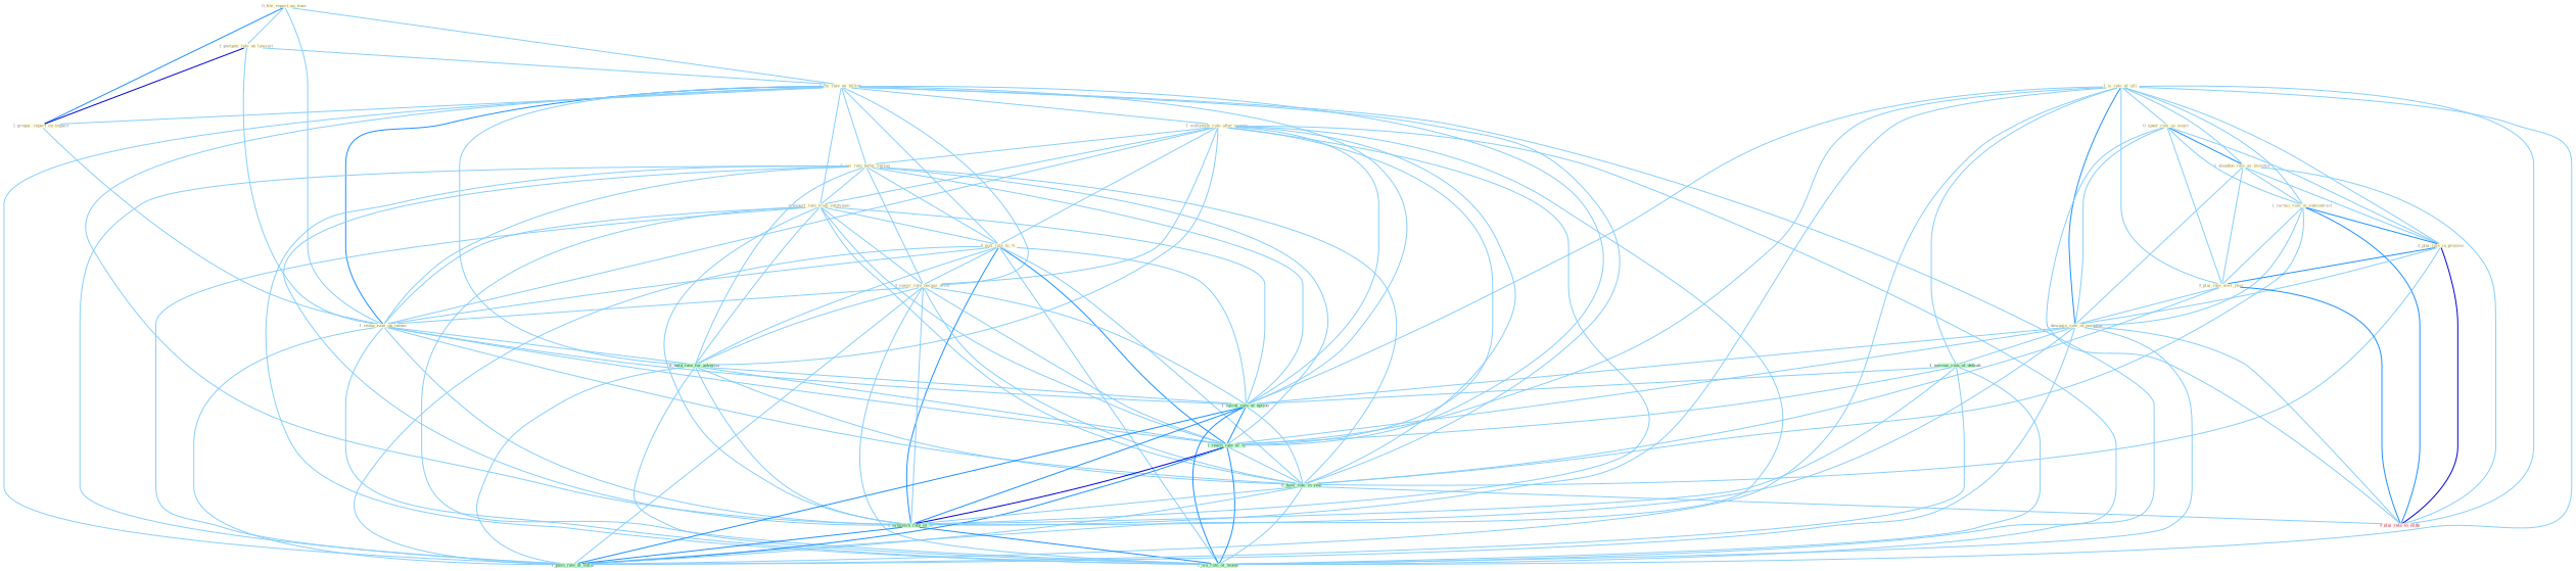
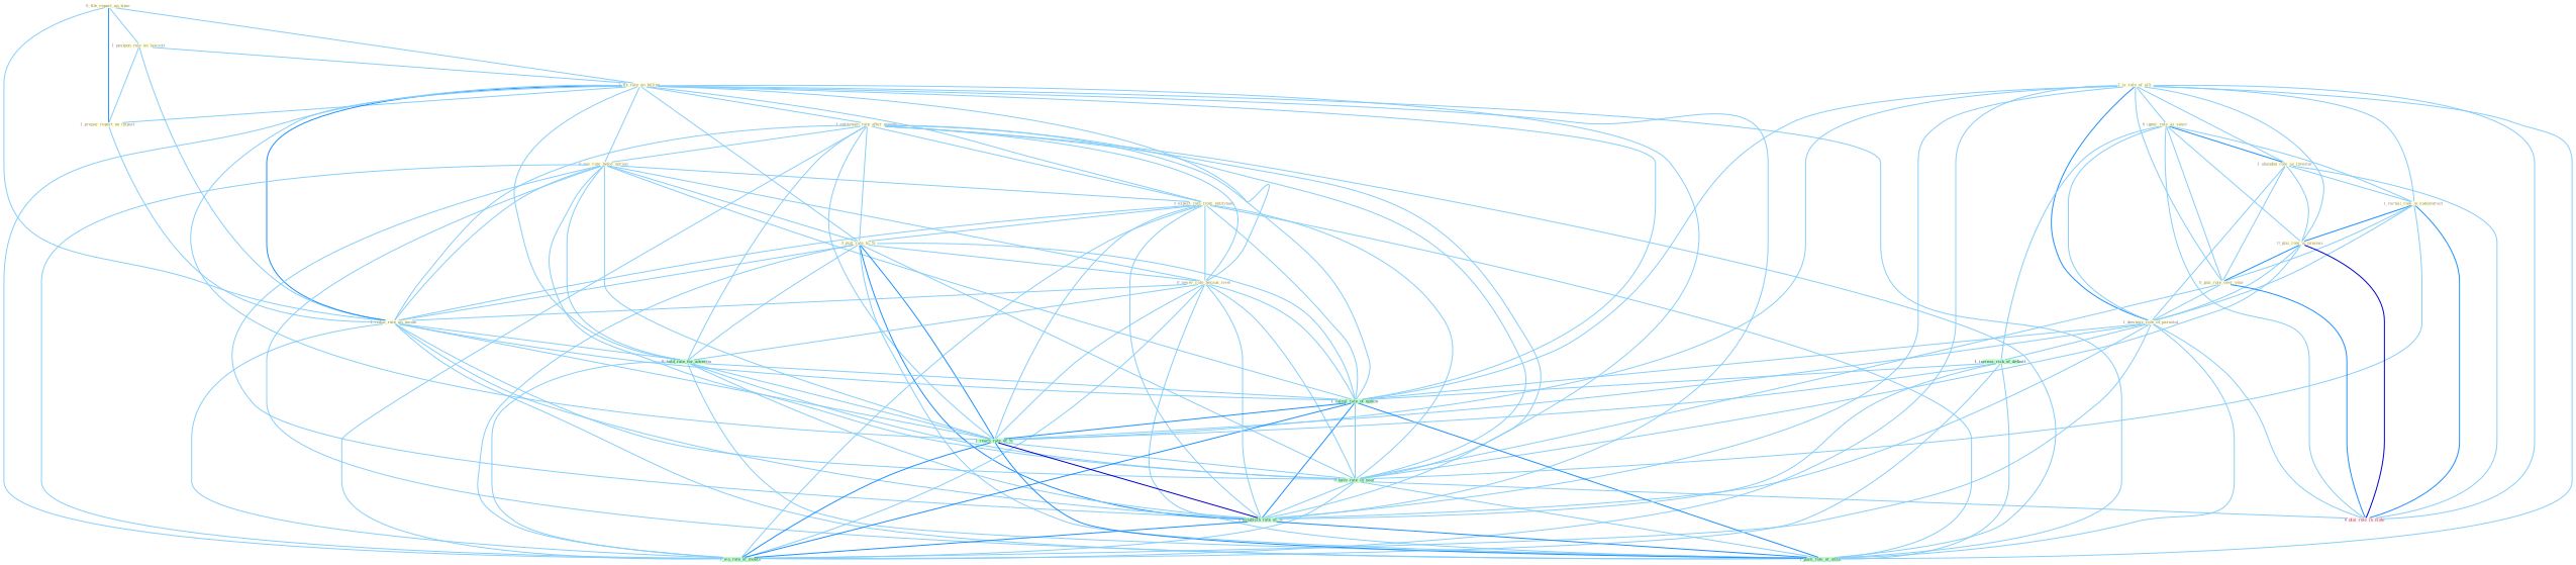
  graph {
    node [color="#ffffe0" fixedsize=true fontcolor="#8b7d6b" fontsize=4 shape=polygon style=filled]
    edge [color="#87cefa" w=1]
    "0_file_report_on_time " [height=.06 width=.5]
    "1_postpon_rule_on_lawsuit " [height=.06 width=.5]
    "1_fix_rate_on_billion " [height=.06 width=.5]
    "1_is_role_of_alli " [height=.06 width=.5]
    "0_ignor_role_as_sourc " [height=.06 width=.5]
    "1_abandon_role_as_investor " [height=.06 width=.5]
    "1_entitynam_rate_after_expens " [height=.06 width=.5]
    "0_eas_rate_befor_spring " [height=.06 width=.5]
    "1_curtail_role_in_subcontract " [height=.06 width=.5]
    "0_expect_rate_from_entitynam " [height=.06 width=.5]
-   "0_plai_role_in_process " [height=.06 width=.5 label="3_plai_role_in_process"]
+   "0_plai_role_in_process " [height=.06 width=.5]
    "0_plai_role_over_year " [height=.06 width=.5]
    "1_downsiz_role_of_parastat " [height=.06 width=.5]
    "0_pull_rate_to_% " [height=.06 width=.5]
    "1_prepar_report_on_impact " [height=.06 width=.5]
    "0_lower_rate_becaus_level " [height=.06 width=.5]
    "1_reduc_rate_on_incom " [height=.06 width=.5]
    "0_plai_role_in_slide " [color="#fff0f5" fontcolor="#b22222" height=.06 width=.5]
    "0_hold_rate_for_advertis " [color="#BDFCC9" fontcolor="#2f4f4f" height=.06 width=.5]
    "1_calcul_rate_of_option " [color="#BDFCC9" fontcolor="#2f4f4f" height=.06 width=.5]
    "1_reach_rate_of_% " [color="#BDFCC9" fontcolor="#2f4f4f" height=.06 width=.5]
    "0_have_rate_in_year " [color="#BDFCC9" fontcolor="#2f4f4f" height=.06 width=.5]
    "1_establish_rate_of_% " [color="#BDFCC9" fontcolor="#2f4f4f" height=.06 width=.5]
    "1_push_rate_of_inflat " [color="#BDFCC9" fontcolor="#2f4f4f" height=.06 width=.5]
    "1_wa_rate_of_month " [color="#BDFCC9" fontcolor="#2f4f4f" height=.06 width=.5]
    "1_increas_risk_of_default " [color="#BDFCC9" fontcolor="#2f4f4f" height=.06 width=.5]
    subgraph sub_1 {
      "0_file_report_on_time "
      "1_postpon_rule_on_lawsuit "
      "1_fix_rate_on_billion "
      "1_is_role_of_alli "
      "0_ignor_role_as_sourc "
      "1_abandon_role_as_investor "
      "1_entitynam_rate_after_expens "
      "0_eas_rate_befor_spring "
      "1_curtail_role_in_subcontract "
      "0_expect_rate_from_entitynam "
      "0_plai_role_in_process "
      "0_plai_role_over_year "
      "1_downsiz_role_of_parastat "
      "0_pull_rate_to_% "
      "1_prepar_report_on_impact "
      "0_lower_rate_becaus_level "
      "1_reduc_rate_on_incom "
    }
    subgraph sub_2 {
      "0_plai_role_in_slide "
    }
    "0_file_report_on_time " -- "1_postpon_rule_on_lawsuit "
    "0_file_report_on_time " -- "1_fix_rate_on_billion "
    "0_file_report_on_time " -- "1_prepar_report_on_impact " [color="#1e90ff" w=2]
    "0_file_report_on_time " -- "1_reduc_rate_on_incom "
    "1_postpon_rule_on_lawsuit " -- "1_fix_rate_on_billion "
-   "1_postpon_rule_on_lawsuit " -- "1_prepar_report_on_impact " [color="#0000cd"]
+   "1_postpon_rule_on_lawsuit " -- "1_prepar_report_on_impact "
    "1_postpon_rule_on_lawsuit " -- "1_reduc_rate_on_incom "
    "1_fix_rate_on_billion " -- "1_entitynam_rate_after_expens "
    "1_fix_rate_on_billion " -- "0_eas_rate_befor_spring "
    "1_fix_rate_on_billion " -- "0_expect_rate_from_entitynam "
    "1_fix_rate_on_billion " -- "0_pull_rate_to_% "
    "1_fix_rate_on_billion " -- "1_prepar_report_on_impact "
    "1_fix_rate_on_billion " -- "0_lower_rate_becaus_level "
    "1_fix_rate_on_billion " -- "1_reduc_rate_on_incom " [color="#1e90ff" w=2]
    "1_fix_rate_on_billion " -- "0_hold_rate_for_advertis "
    "1_fix_rate_on_billion " -- "1_calcul_rate_of_option "
    "1_fix_rate_on_billion " -- "1_reach_rate_of_% "
    "1_fix_rate_on_billion " -- "0_have_rate_in_year "
    "1_fix_rate_on_billion " -- "1_establish_rate_of_% "
    "1_fix_rate_on_billion " -- "1_push_rate_of_inflat "
    "1_fix_rate_on_billion " -- "1_wa_rate_of_month "
    "1_is_role_of_alli " -- "0_ignor_role_as_sourc "
    "1_is_role_of_alli " -- "1_abandon_role_as_investor "
    "1_is_role_of_alli " -- "1_curtail_role_in_subcontract "
    "1_is_role_of_alli " -- "0_plai_role_in_process "
    "1_is_role_of_alli " -- "0_plai_role_over_year "
    "1_is_role_of_alli " -- "1_downsiz_role_of_parastat " [color="#1e90ff" w=2]
    "1_is_role_of_alli " -- "0_plai_role_in_slide "
    "1_is_role_of_alli " -- "1_calcul_rate_of_option "
    "1_is_role_of_alli " -- "1_reach_rate_of_% "
    "1_is_role_of_alli " -- "1_establish_rate_of_% "
    "1_is_role_of_alli " -- "1_push_rate_of_inflat "
    "1_is_role_of_alli " -- "1_wa_rate_of_month "
-   "1_is_role_of_alli " -- "1_increas_risk_of_default "
+   "0_ignor_role_as_sourc " -- "1_increas_risk_of_default "
    "0_ignor_role_as_sourc " -- "1_abandon_role_as_investor " [color="#1e90ff" w=2]
    "0_ignor_role_as_sourc " -- "1_curtail_role_in_subcontract "
    "0_ignor_role_as_sourc " -- "0_plai_role_in_process "
    "0_ignor_role_as_sourc " -- "0_plai_role_over_year "
    "0_ignor_role_as_sourc " -- "1_downsiz_role_of_parastat "
    "0_ignor_role_as_sourc " -- "0_plai_role_in_slide "
    "1_abandon_role_as_investor " -- "1_curtail_role_in_subcontract "
    "1_abandon_role_as_investor " -- "0_plai_role_in_process "
    "1_abandon_role_as_investor " -- "0_plai_role_over_year "
    "1_abandon_role_as_investor " -- "1_downsiz_role_of_parastat "
    "1_abandon_role_as_investor " -- "0_plai_role_in_slide "
    "1_entitynam_rate_after_expens " -- "0_eas_rate_befor_spring "
    "1_entitynam_rate_after_expens " -- "0_expect_rate_from_entitynam "
    "1_entitynam_rate_after_expens " -- "0_pull_rate_to_% "
    "1_entitynam_rate_after_expens " -- "0_lower_rate_becaus_level "
    "1_entitynam_rate_after_expens " -- "1_reduc_rate_on_incom "
    "1_entitynam_rate_after_expens " -- "0_hold_rate_for_advertis "
    "1_entitynam_rate_after_expens " -- "1_calcul_rate_of_option "
    "1_entitynam_rate_after_expens " -- "1_reach_rate_of_% "
    "1_entitynam_rate_after_expens " -- "0_have_rate_in_year "
    "1_entitynam_rate_after_expens " -- "1_establish_rate_of_% "
    "1_entitynam_rate_after_expens " -- "1_push_rate_of_inflat "
    "1_entitynam_rate_after_expens " -- "1_wa_rate_of_month "
    "0_eas_rate_befor_spring " -- "0_expect_rate_from_entitynam "
    "0_eas_rate_befor_spring " -- "0_pull_rate_to_% "
    "0_eas_rate_befor_spring " -- "0_lower_rate_becaus_level "
    "0_eas_rate_befor_spring " -- "1_reduc_rate_on_incom "
    "0_eas_rate_befor_spring " -- "0_hold_rate_for_advertis "
    "0_eas_rate_befor_spring " -- "1_calcul_rate_of_option "
    "0_eas_rate_befor_spring " -- "1_reach_rate_of_% "
    "0_eas_rate_befor_spring " -- "0_have_rate_in_year "
    "0_eas_rate_befor_spring " -- "1_establish_rate_of_% "
    "0_eas_rate_befor_spring " -- "1_push_rate_of_inflat "
    "0_eas_rate_befor_spring " -- "1_wa_rate_of_month "
    "1_curtail_role_in_subcontract " -- "0_plai_role_in_process " [color="#1e90ff" w=2]
    "1_curtail_role_in_subcontract " -- "0_plai_role_over_year "
    "1_curtail_role_in_subcontract " -- "1_downsiz_role_of_parastat "
    "1_curtail_role_in_subcontract " -- "0_plai_role_in_slide " [color="#1e90ff" w=2]
    "1_curtail_role_in_subcontract " -- "0_have_rate_in_year "
    "0_expect_rate_from_entitynam " -- "0_pull_rate_to_% "
    "0_expect_rate_from_entitynam " -- "0_lower_rate_becaus_level "
    "0_expect_rate_from_entitynam " -- "1_reduc_rate_on_incom "
-   "0_expect_rate_from_entitynam " -- "0_hold_rate_for_advertis "
    "0_expect_rate_from_entitynam " -- "1_calcul_rate_of_option "
    "0_expect_rate_from_entitynam " -- "1_reach_rate_of_% "
    "0_expect_rate_from_entitynam " -- "0_have_rate_in_year "
    "0_expect_rate_from_entitynam " -- "1_establish_rate_of_% "
    "0_expect_rate_from_entitynam " -- "1_push_rate_of_inflat "
    "0_expect_rate_from_entitynam " -- "1_wa_rate_of_month "
    "0_plai_role_in_process " -- "0_plai_role_over_year " [color="#1e90ff" w=2]
    "0_plai_role_in_process " -- "1_downsiz_role_of_parastat "
    "0_plai_role_in_process " -- "0_plai_role_in_slide " [color="#0000cd" w=3]
    "0_plai_role_in_process " -- "0_have_rate_in_year "
    "0_plai_role_over_year " -- "1_downsiz_role_of_parastat "
    "0_plai_role_over_year " -- "0_plai_role_in_slide " [color="#1e90ff" w=2]
    "0_plai_role_over_year " -- "0_have_rate_in_year "
    "1_downsiz_role_of_parastat " -- "0_plai_role_in_slide "
    "1_downsiz_role_of_parastat " -- "1_calcul_rate_of_option "
    "1_downsiz_role_of_parastat " -- "1_reach_rate_of_% "
    "1_downsiz_role_of_parastat " -- "1_establish_rate_of_% "
    "1_downsiz_role_of_parastat " -- "1_push_rate_of_inflat "
    "1_downsiz_role_of_parastat " -- "1_wa_rate_of_month "
    "1_downsiz_role_of_parastat " -- "1_increas_risk_of_default "
    "0_pull_rate_to_% " -- "0_lower_rate_becaus_level "
    "0_pull_rate_to_% " -- "1_reduc_rate_on_incom "
    "0_pull_rate_to_% " -- "0_hold_rate_for_advertis "
    "0_pull_rate_to_% " -- "1_calcul_rate_of_option "
    "0_pull_rate_to_% " -- "1_reach_rate_of_% " [color="#1e90ff" w=2]
    "0_pull_rate_to_% " -- "0_have_rate_in_year "
    "0_pull_rate_to_% " -- "1_establish_rate_of_% " [color="#1e90ff" w=2]
    "0_pull_rate_to_% " -- "1_push_rate_of_inflat "
    "0_pull_rate_to_% " -- "1_wa_rate_of_month "
    "1_prepar_report_on_impact " -- "1_reduc_rate_on_incom "
    "0_lower_rate_becaus_level " -- "1_reduc_rate_on_incom "
    "0_lower_rate_becaus_level " -- "0_hold_rate_for_advertis "
    "0_lower_rate_becaus_level " -- "1_calcul_rate_of_option "
    "0_lower_rate_becaus_level " -- "1_reach_rate_of_% "
    "0_lower_rate_becaus_level " -- "0_have_rate_in_year "
    "0_lower_rate_becaus_level " -- "1_establish_rate_of_% "
    "0_lower_rate_becaus_level " -- "1_push_rate_of_inflat "
    "0_lower_rate_becaus_level " -- "1_wa_rate_of_month "
    "1_reduc_rate_on_incom " -- "0_hold_rate_for_advertis "
    "1_reduc_rate_on_incom " -- "1_calcul_rate_of_option "
    "1_reduc_rate_on_incom " -- "1_reach_rate_of_% "
    "1_reduc_rate_on_incom " -- "0_have_rate_in_year "
    "1_reduc_rate_on_incom " -- "1_establish_rate_of_% "
    "1_reduc_rate_on_incom " -- "1_push_rate_of_inflat "
    "1_reduc_rate_on_incom " -- "1_wa_rate_of_month "
    "0_hold_rate_for_advertis " -- "1_calcul_rate_of_option "
    "0_hold_rate_for_advertis " -- "1_reach_rate_of_% "
    "0_hold_rate_for_advertis " -- "0_have_rate_in_year "
    "0_hold_rate_for_advertis " -- "1_establish_rate_of_% "
    "0_hold_rate_for_advertis " -- "1_push_rate_of_inflat "
    "0_hold_rate_for_advertis " -- "1_wa_rate_of_month "
    "1_calcul_rate_of_option " -- "1_reach_rate_of_% " [color="#1e90ff" w=2]
    "1_calcul_rate_of_option " -- "0_have_rate_in_year "
    "1_calcul_rate_of_option " -- "1_establish_rate_of_% " [color="#1e90ff" w=2]
    "1_calcul_rate_of_option " -- "1_push_rate_of_inflat " [color="#1e90ff" w=2]
    "1_calcul_rate_of_option " -- "1_wa_rate_of_month " [color="#1e90ff" w=2]
    "1_reach_rate_of_% " -- "0_have_rate_in_year "
    "1_reach_rate_of_% " -- "1_establish_rate_of_% " [color="#0000cd" w=3]
    "1_reach_rate_of_% " -- "1_push_rate_of_inflat " [color="#1e90ff" w=2]
    "1_reach_rate_of_% " -- "1_wa_rate_of_month " [color="#1e90ff" w=2]
    "0_have_rate_in_year " -- "0_plai_role_in_slide "
    "0_have_rate_in_year " -- "1_establish_rate_of_% "
    "0_have_rate_in_year " -- "1_push_rate_of_inflat "
    "0_have_rate_in_year " -- "1_wa_rate_of_month "
    "1_establish_rate_of_% " -- "1_push_rate_of_inflat " [color="#1e90ff" w=2]
    "1_establish_rate_of_% " -- "1_wa_rate_of_month " [color="#1e90ff" w=2]
    "1_increas_risk_of_default " -- "1_calcul_rate_of_option "
    "1_increas_risk_of_default " -- "1_reach_rate_of_% "
    "1_increas_risk_of_default " -- "1_establish_rate_of_% "
    "1_increas_risk_of_default " -- "1_push_rate_of_inflat "
    "1_increas_risk_of_default " -- "1_wa_rate_of_month "
  }
